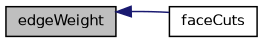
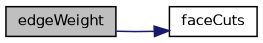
  digraph {
    rankdir=LR
    node [color=black fontname=Helvetica fontsize=10 shape=record]
    n1 [fillcolor=grey75 fontcolor=black height=0.2 label=edgeWeight style=filled width=0.4]
    n2 [height=0.2 label=faceCuts width=0.4]
-   n2 -> n1 [color=midnightblue fontname=Helvetica fontsize=10 labelfontname=Helvetica labelfontsize=10 style=solid]
+   n1 -> n2 [color=midnightblue fontname=Helvetica fontsize=10 labelfontname=Helvetica labelfontsize=10 style=solid]
  }
